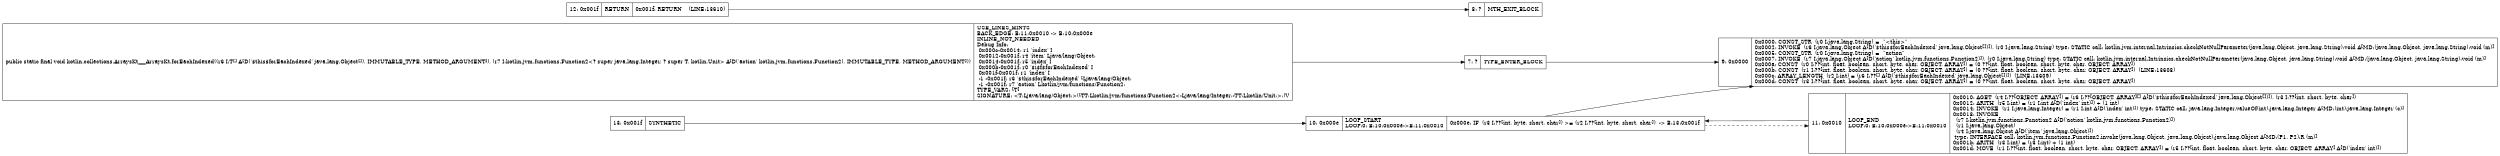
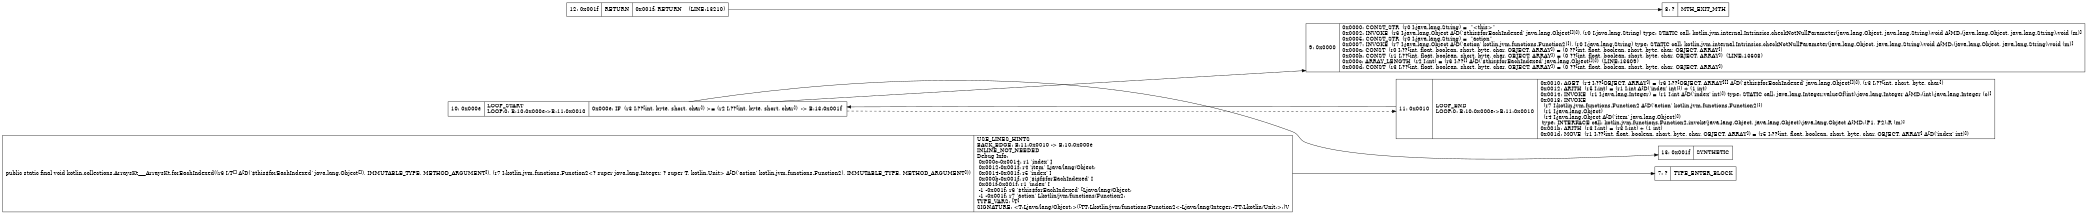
  digraph {
    rankdir=LR
    node [shape=record]
    n1 [label="{7\:\ ?|TYPE_ENTER_BLOCK\l}"]
    n2 [label="{9\:\ 0x0000|0x0000: CONST_STR  (r0 I:java.lang.String) =  \"\<this\>\" \l0x0002: INVOKE  (r6 I:java.lang.Object A[D('$this$forEachIndexed' java.lang.Object[])]), (r0 I:java.lang.String) type: STATIC call: kotlin.jvm.internal.Intrinsics.checkNotNullParameter(java.lang.Object, java.lang.String):void A[MD:(java.lang.Object, java.lang.String):void (m)]\l0x0005: CONST_STR  (r0 I:java.lang.String) =  \"action\" \l0x0007: INVOKE  (r7 I:java.lang.Object A[D('action' kotlin.jvm.functions.Function2)]), (r0 I:java.lang.String) type: STATIC call: kotlin.jvm.internal.Intrinsics.checkNotNullParameter(java.lang.Object, java.lang.String):void A[MD:(java.lang.Object, java.lang.String):void (m)]\l0x000a: CONST  (r0 I:??[int, float, boolean, short, byte, char, OBJECT, ARRAY]) = (0 ??[int, float, boolean, short, byte, char, OBJECT, ARRAY]) \l0x000b: CONST  (r1 I:??[int, float, boolean, short, byte, char, OBJECT, ARRAY]) = (0 ??[int, float, boolean, short, byte, char, OBJECT, ARRAY])  (LINE:13608)\l0x000c: ARRAY_LENGTH  (r2 I:int) = (r6 I:??[] A[D('$this$forEachIndexed' java.lang.Object[])])  (LINE:13609)\l0x000d: CONST  (r3 I:??[int, float, boolean, short, byte, char, OBJECT, ARRAY]) = (0 ??[int, float, boolean, short, byte, char, OBJECT, ARRAY]) \l}"]
    n3 [label="{10\:\ 0x000e|LOOP_START\lLOOP:0: B:10:0x000e\-\>B:11:0x0010\l|0x000e: IF  (r3 I:??[int, byte, short, char]) \>= (r2 I:??[int, byte, short, char])  \-\> B:13:0x001f \l}"]
    n4 [label="{11\:\ 0x0010|LOOP_END\lLOOP:0: B:10:0x000e\-\>B:11:0x0010\l|0x0010: AGET  (r4 I:??[OBJECT, ARRAY]) = (r6 I:??[OBJECT, ARRAY][] A[D('$this$forEachIndexed' java.lang.Object[])]), (r3 I:??[int, short, byte, char]) \l0x0012: ARITH  (r5 I:int) = (r1 I:int A[D('index' int)]) + (1 int) \l0x0014: INVOKE  (r1 I:java.lang.Integer) = (r1 I:int A[D('index' int)]) type: STATIC call: java.lang.Integer.valueOf(int):java.lang.Integer A[MD:(int):java.lang.Integer (c)]\l0x0018: INVOKE  \l  (r7 I:kotlin.jvm.functions.Function2 A[D('action' kotlin.jvm.functions.Function2)])\l  (r1 I:java.lang.Object)\l  (r4 I:java.lang.Object A[D('item' java.lang.Object)])\l type: INTERFACE call: kotlin.jvm.functions.Function2.invoke(java.lang.Object, java.lang.Object):java.lang.Object A[MD:(P1, P2):R (m)]\l0x001b: ARITH  (r3 I:int) = (r3 I:int) + (1 int) \l0x001d: MOVE  (r1 I:??[int, float, boolean, short, byte, char, OBJECT, ARRAY]) = (r5 I:??[int, float, boolean, short, byte, char, OBJECT, ARRAY] A[D('index' int)]) \l}"]
    n5 [label="{13\:\ 0x001f|SYNTHETIC\l}"]
-   n6 [label="{12\:\ 0x001f|RETURN\l|0x001f: RETURN    (LINE:13610)\l}"]
-   n7 [label="{8\:\ ?|MTH_EXIT_BLOCK\l}"]
+   n6 [label="{12\:\ 0x001f|RETURN\l|0x001f: RETURN    (LINE:13210)\l}"]
+   n7 [label="{8\:\ ?|MTH_EXIT_MTH\l}"]
    n8 [label="{public static final void kotlin.collections.ArraysKt___ArraysKt.forEachIndexed((r6 I:T[] A[D('$this$forEachIndexed' java.lang.Object[]), IMMUTABLE_TYPE, METHOD_ARGUMENT]), (r7 I:kotlin.jvm.functions.Function2\<? super java.lang.Integer, ? super T, kotlin.Unit\> A[D('action' kotlin.jvm.functions.Function2), IMMUTABLE_TYPE, METHOD_ARGUMENT]))  | USE_LINES_HINTS\lBACK_EDGE: B:11:0x0010 \-\> B:10:0x000e\lINLINE_NOT_NEEDED\lDebug Info:\l  0x000c\-0x0014: r1 'index' I\l  0x0012\-0x001f: r4 'item' Ljava\/lang\/Object;\l  0x0014\-0x001f: r5 'index' I\l  0x000b\-0x001f: r0 '$i$f$forEachIndexed' I\l  0x001f\-0x001f: r1 'index' I\l  \-1 \-0x001f: r6 '$this$forEachIndexed' [Ljava\/lang\/Object;\l  \-1 \-0x001f: r7 'action' Lkotlin\/jvm\/functions\/Function2;\lTYPE_VARS: [T]\lSIGNATURE: \<T:Ljava\/lang\/Object;\>([TT;Lkotlin\/jvm\/functions\/Function2\<\-Ljava\/lang\/Integer;\-TT;Lkotlin\/Unit;\>;)V\l}"]
-   n1 -> n2
    n3 -> n2
    n3 -> n4 [style=dashed]
-   n5 -> n3
+   n3 -> n5
    n4 -> n3
    n6 -> n7
    n8 -> n1
  }
